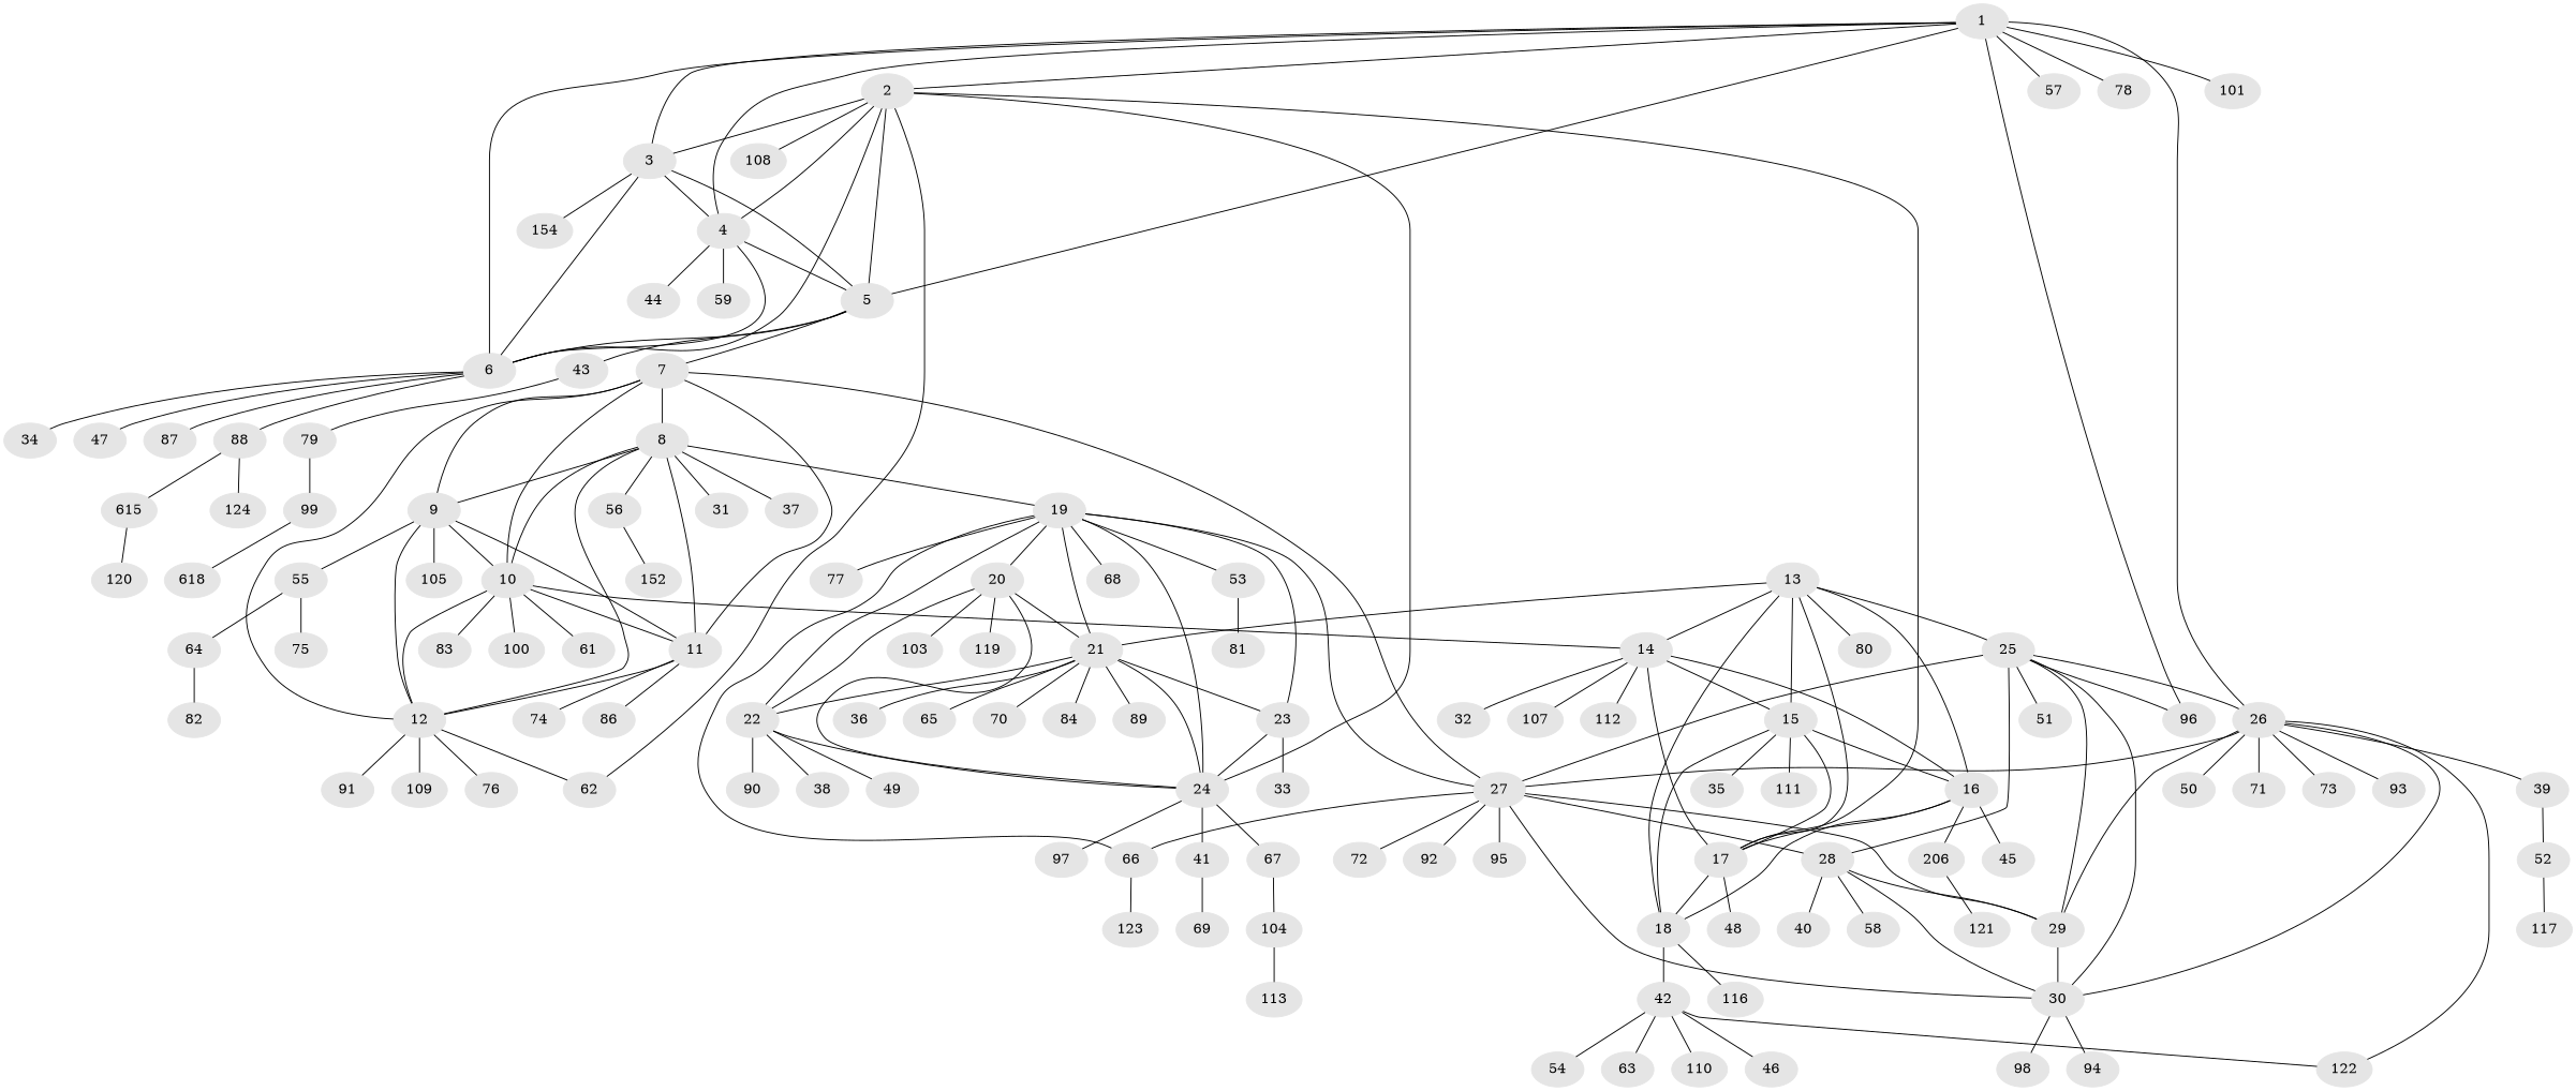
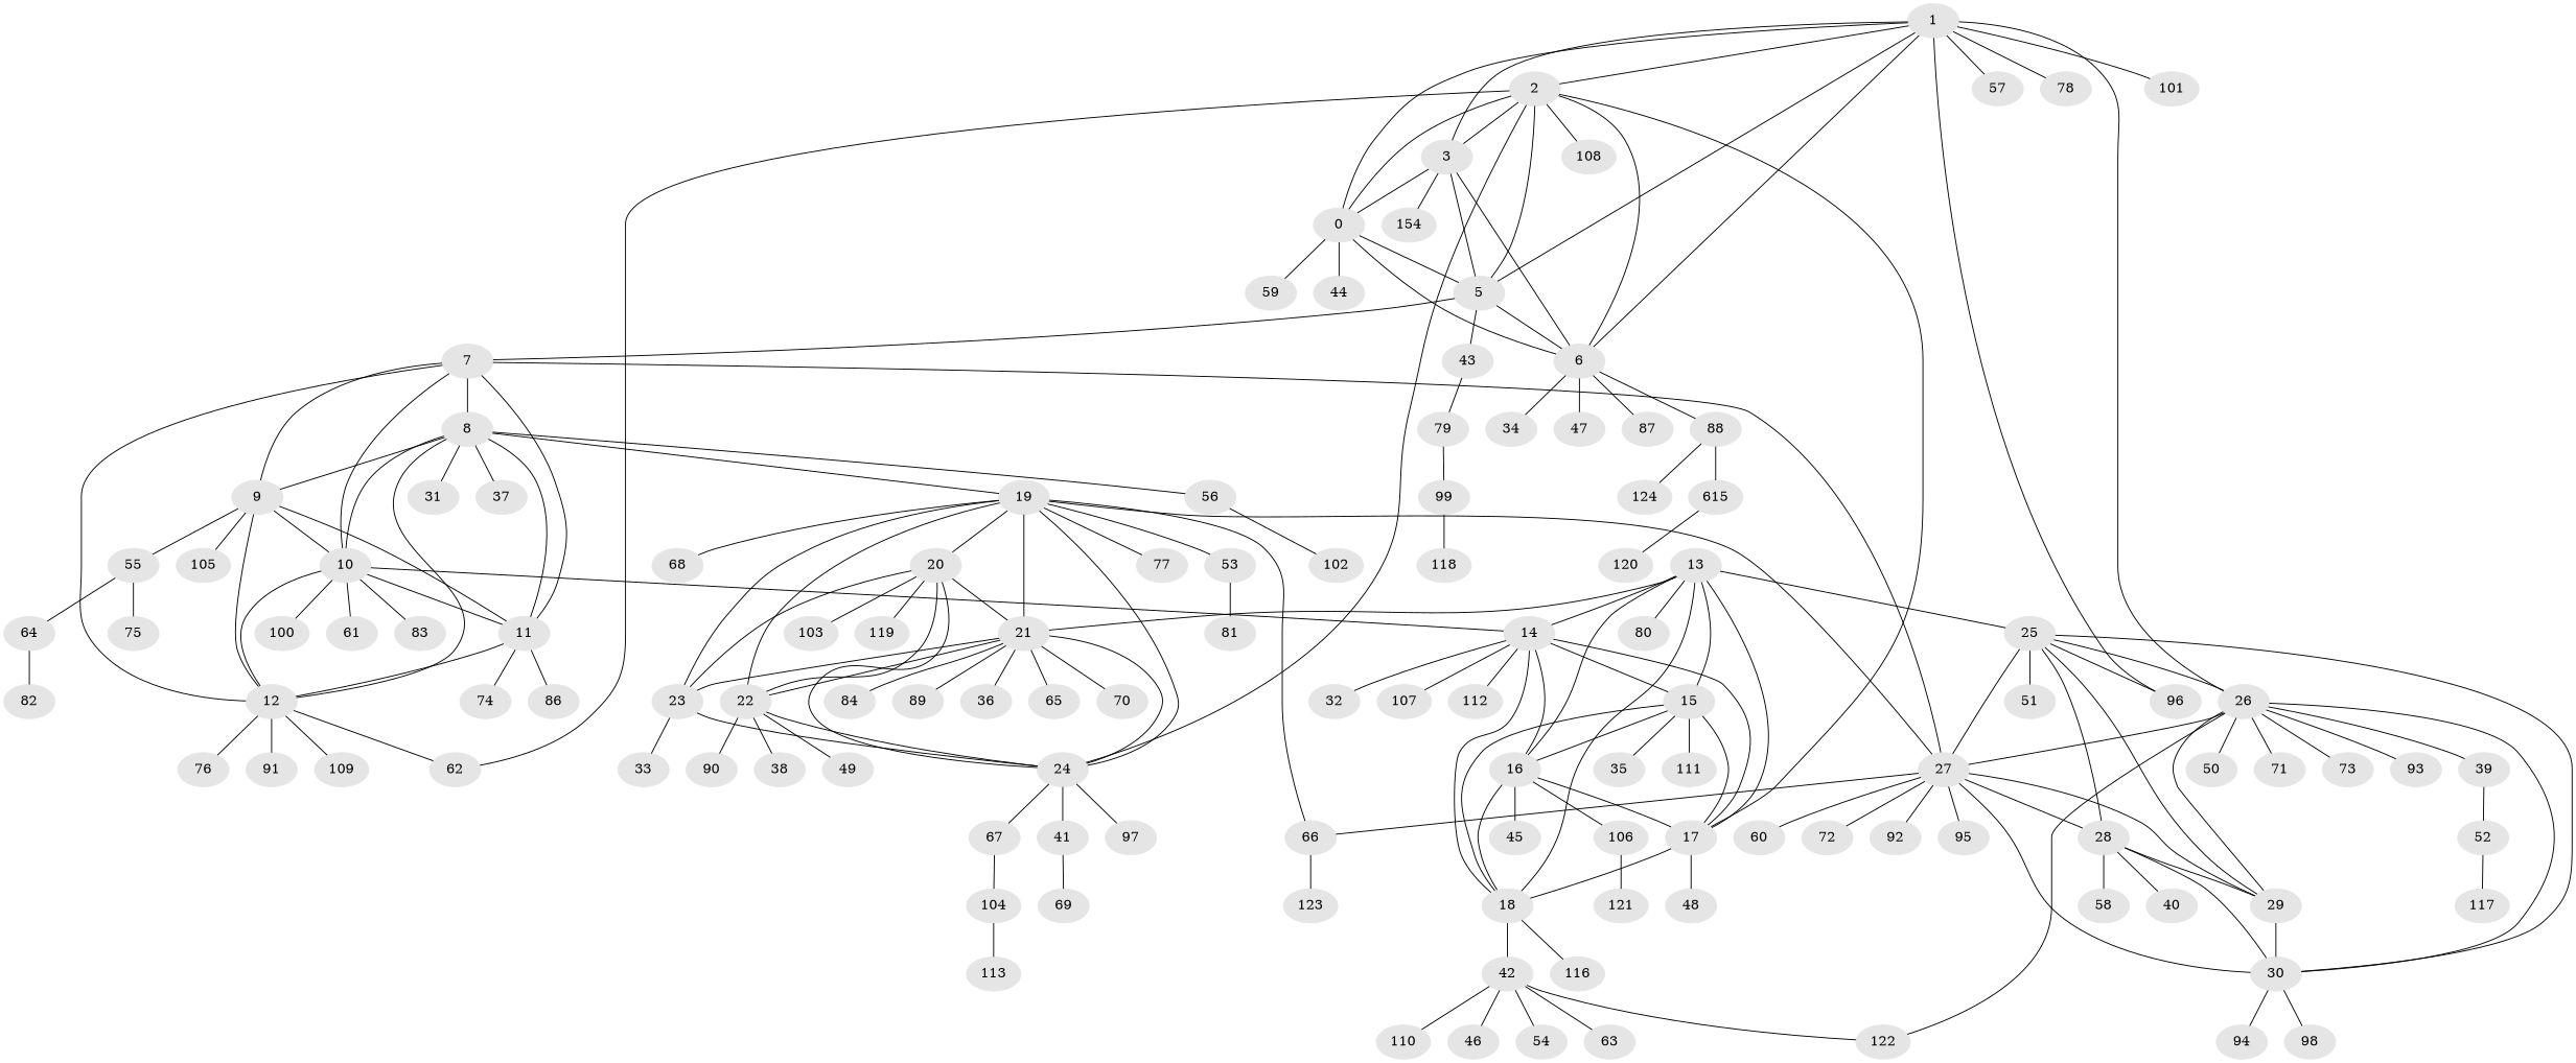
  graph {
    node [color=gray90 style=filled]
    1
    2
    3
-   4
+   4 [label=0]
    5
    6
    26
    57
    78
    96
    101
    17
    24
    62
    108
    n16 [label=154]
    44
    59
    7
    43
    34
    47
    87
    88
    27
    29
    30
    39
    50
    71
    73
    93
    122
    18
    48
    41
    67
    97
    8
    9
    10
    11
    12
    79
    n45 [label=615]
    124
    19
    31
    37
    56
    55
    105
    14
    61
    83
    100
    74
    86
    76
    91
    109
    66
    28
+   60
    72
    92
    95
    21
    20
    22
    23
    53
    68
    77
-   102 [label=152]
+   102
    64
    75
    15
    16
    32
    107
    112
    13
    25
    80
    35
    111
    45
-   106 [label=206]
+   106
    42
    116
    36
    65
    70
    84
    89
    51
    121
    46
    54
    63
    110
    103
    119
    38
    49
    90
    33
    81
    123
    69
    104
    40
    58
    94
    98
    52
    117
    99
    82
    113
-   118 [label=618]
+   118
    120
    1 -- 2
    1 -- 3
    1 -- 4
    1 -- 5
    1 -- 6
    1 -- 26
    1 -- 57
    1 -- 78
    1 -- 96
    1 -- 101
    2 -- 3
    2 -- 4
    2 -- 5
    2 -- 6
    2 -- 17
    2 -- 24
    2 -- 62
    2 -- 108
    3 -- 4
    3 -- 5
    3 -- 6
    3 -- n16
    4 -- 5
    4 -- 6
    4 -- 44
    4 -- 59
    5 -- 6
    5 -- 7
    5 -- 43
    6 -- 34
    6 -- 47
    6 -- 87
    6 -- 88
    26 -- 27
    26 -- 29
    26 -- 30
    26 -- 39
    26 -- 50
    26 -- 71
    26 -- 73
    26 -- 93
    26 -- 122
    17 -- 18
    17 -- 48
    24 -- 41
    24 -- 67
    24 -- 97
    7 -- 27
    7 -- 8
    7 -- 9
    7 -- 10
    7 -- 11
    7 -- 12
    43 -- 79
    88 -- n45
    88 -- 124
    27 -- 29
    27 -- 30
    27 -- 66
    27 -- 28
+   27 -- 60
    27 -- 72
    27 -- 92
    27 -- 95
    29 -- 30
    30 -- 94
    30 -- 98
    39 -- 52
    18 -- 42
    18 -- 116
    41 -- 69
    67 -- 104
    8 -- 9
    8 -- 10
    8 -- 11
    8 -- 12
    8 -- 19
    8 -- 31
    8 -- 37
    8 -- 56
    9 -- 10
    9 -- 11
    9 -- 12
    9 -- 55
    9 -- 105
    10 -- 11
    10 -- 12
    10 -- 14
    10 -- 61
    10 -- 83
    10 -- 100
    11 -- 12
    11 -- 74
    11 -- 86
    12 -- 62
    12 -- 76
    12 -- 91
    12 -- 109
    79 -- 99
    n45 -- 120
    19 -- 24
    19 -- 27
    19 -- 66
    19 -- 21
    19 -- 20
    19 -- 22
    19 -- 23
    19 -- 53
    19 -- 68
    19 -- 77
    56 -- 102
    55 -- 64
    55 -- 75
    14 -- 17
+   14 -- 18
    14 -- 15
    14 -- 16
    14 -- 32
    14 -- 107
    14 -- 112
    66 -- 123
    28 -- 29
    28 -- 30
    28 -- 40
    28 -- 58
    21 -- 24
    21 -- 22
    21 -- 23
    21 -- 36
    21 -- 65
    21 -- 70
    21 -- 84
    21 -- 89
    20 -- 24
    20 -- 21
    20 -- 22
+   20 -- 23
    20 -- 103
    20 -- 119
    22 -- 24
    22 -- 38
    22 -- 49
    22 -- 90
    23 -- 24
    23 -- 33
    53 -- 81
    64 -- 82
    15 -- 17
    15 -- 18
    15 -- 16
    15 -- 35
    15 -- 111
    16 -- 17
    16 -- 18
    16 -- 45
    16 -- 106
    13 -- 17
    13 -- 18
    13 -- 14
    13 -- 21
    13 -- 15
    13 -- 16
    13 -- 25
    13 -- 80
    25 -- 26
    25 -- 96
    25 -- 27
    25 -- 29
    25 -- 30
    25 -- 28
    25 -- 51
    106 -- 121
    42 -- 122
    42 -- 46
    42 -- 54
    42 -- 63
    42 -- 110
    104 -- 113
    52 -- 117
    99 -- 118
  }
